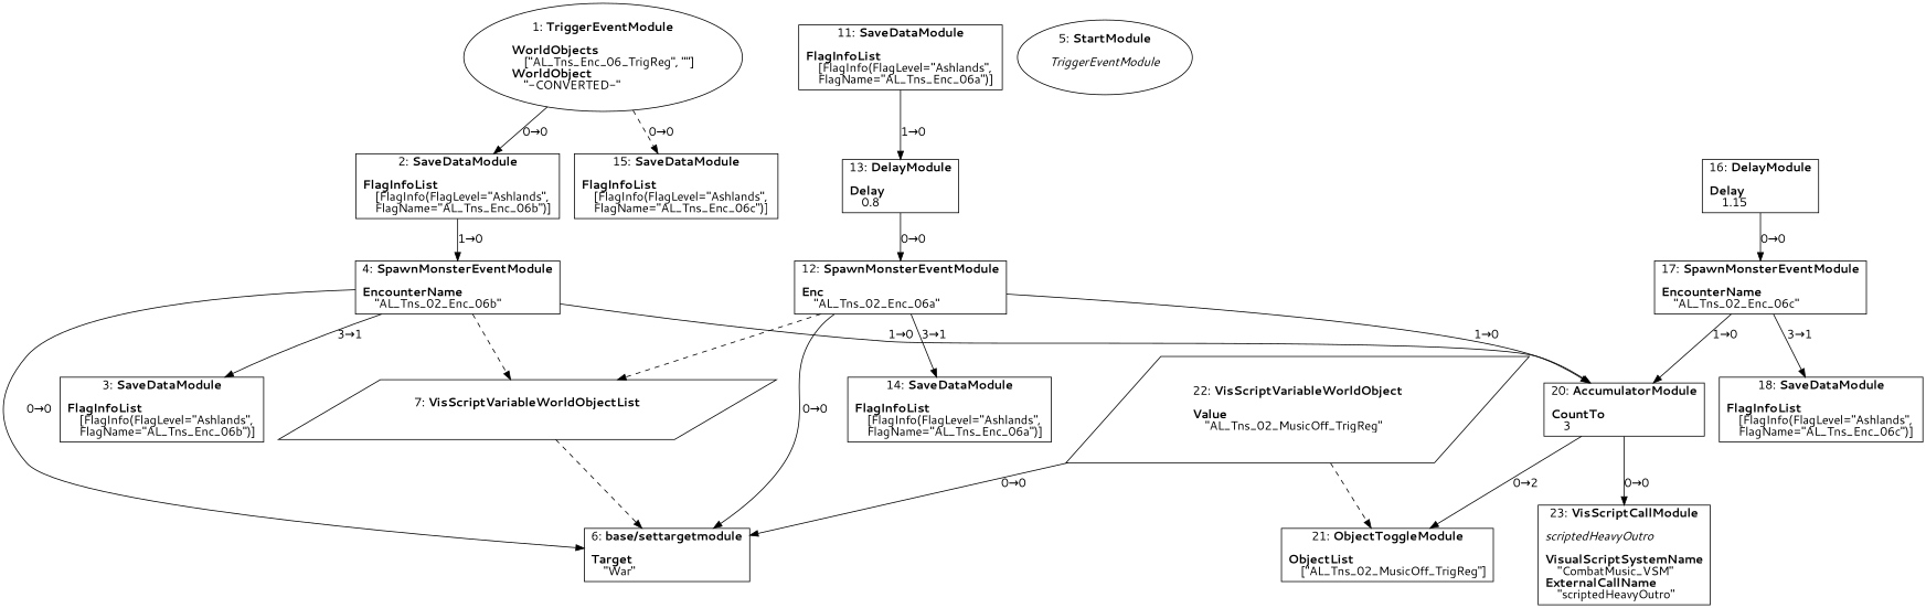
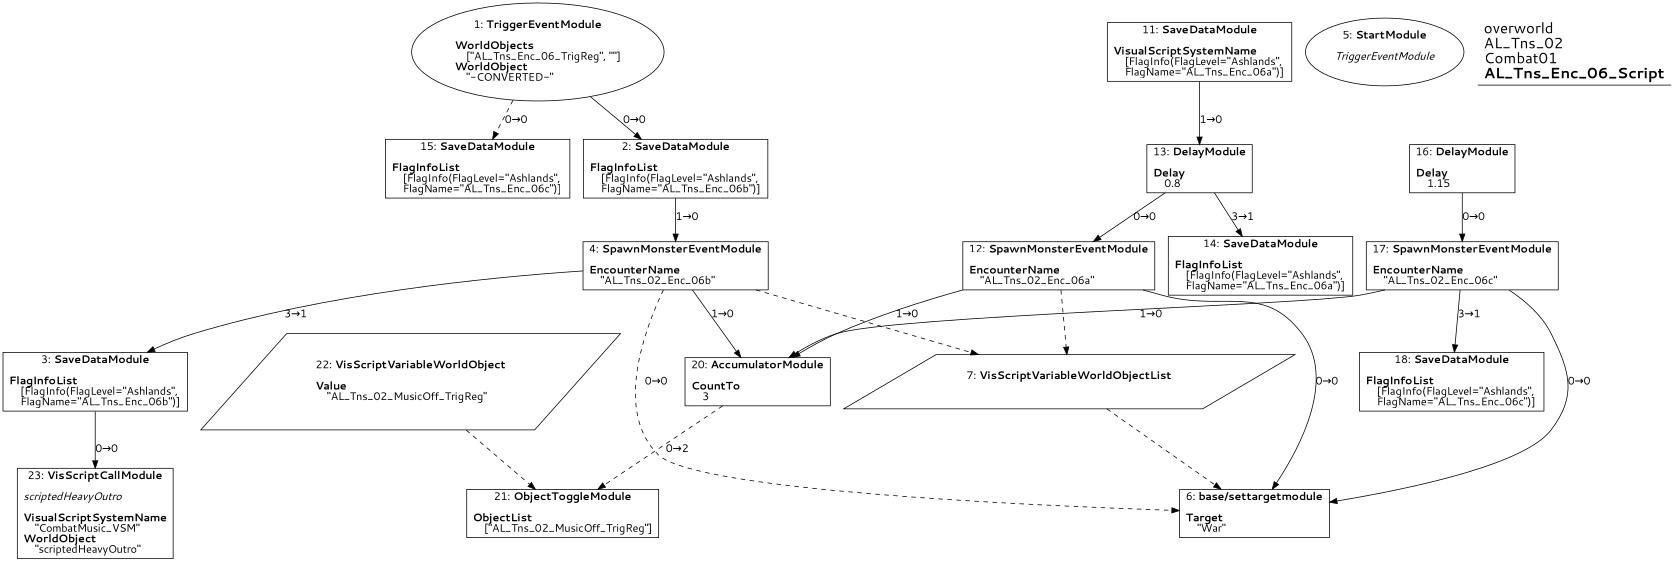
  digraph {
    fontname="Segoe UI"
    splines=spline
    node [fontname="Segoe UI" shape=box]
    edge [fontname="Segoe UI"]
    n1 [label=<1: <b>TriggerEventModule</b><br/><br/><b>WorldObjects</b><br align="left"/>    [&quot;AL_Tns_Enc_06_TrigReg&quot;, &quot;&quot;]<br align="left"/><b>WorldObject</b><br align="left"/>    &quot;-CONVERTED-&quot;<br align="left"/>> shape=oval]
    n2 [label=<2: <b>SaveDataModule</b><br/><br/><b>FlagInfoList</b><br align="left"/>    [FlagInfo(FlagLevel=&quot;Ashlands&quot;, <br align="left"/>    FlagName=&quot;AL_Tns_Enc_06b&quot;)]<br align="left"/>>]
    n3 [label=<15: <b>SaveDataModule</b><br/><br/><b>FlagInfoList</b><br align="left"/>    [FlagInfo(FlagLevel=&quot;Ashlands&quot;, <br align="left"/>    FlagName=&quot;AL_Tns_Enc_06c&quot;)]<br align="left"/>>]
    n4 [label=<4: <b>SpawnMonsterEventModule</b><br/><br/><b>EncounterName</b><br align="left"/>    &quot;AL_Tns_02_Enc_06b&quot;<br align="left"/>>]
-   n5 [label=<11: <b>SaveDataModule</b><br/><br/><b>FlagInfoList</b><br align="left"/>    [FlagInfo(FlagLevel=&quot;Ashlands&quot;, <br align="left"/>    FlagName=&quot;AL_Tns_Enc_06a&quot;)]<br align="left"/>>]
+   n5 [label=<11: <b>SaveDataModule</b><br/><br/><b>VisualScriptSystemName</b><br align="left"/>    [FlagInfo(FlagLevel=&quot;Ashlands&quot;, <br align="left"/>    FlagName=&quot;AL_Tns_Enc_06a&quot;)]<br align="left"/>>]
    n6 [label=<13: <b>DelayModule</b><br/><br/><b>Delay</b><br align="left"/>    0.8<br align="left"/>>]
    n7 [label=<3: <b>SaveDataModule</b><br/><br/><b>FlagInfoList</b><br align="left"/>    [FlagInfo(FlagLevel=&quot;Ashlands&quot;, <br align="left"/>    FlagName=&quot;AL_Tns_Enc_06b&quot;)]<br align="left"/>>]
    n8 [label=<6: <b>base/settargetmodule</b><br/><br/><b>Target</b><br align="left"/>    &quot;War&quot;<br align="left"/>>]
    n9 [label=<20: <b>AccumulatorModule</b><br/><br/><b>CountTo</b><br align="left"/>    3<br align="left"/>>]
    n10 [label=<7: <b>VisScriptVariableWorldObjectList</b><br/><br/>> shape=parallelogram]
-   n11 [label=<12: <b>SpawnMonsterEventModule</b><br/><br/><b>Enc</b><br align="left"/>    &quot;AL_Tns_02_Enc_06a&quot;<br align="left"/>>]
+   n11 [label=<12: <b>SpawnMonsterEventModule</b><br/><br/><b>EncounterName</b><br align="left"/>    &quot;AL_Tns_02_Enc_06a&quot;<br align="left"/>>]
    n12 [label=<16: <b>DelayModule</b><br/><br/><b>Delay</b><br align="left"/>    1.15<br align="left"/>>]
    n13 [label=<17: <b>SpawnMonsterEventModule</b><br/><br/><b>EncounterName</b><br align="left"/>    &quot;AL_Tns_02_Enc_06c&quot;<br align="left"/>>]
-   n14 [label=<23: <b>VisScriptCallModule</b><br/><br/><i>scriptedHeavyOutro<br align="left"/></i><br align="left"/><b>VisualScriptSystemName</b><br align="left"/>    &quot;CombatMusic_VSM&quot;<br align="left"/><b>ExternalCallName</b><br align="left"/>    &quot;scriptedHeavyOutro&quot;<br align="left"/>>]
+   n14 [label=<23: <b>VisScriptCallModule</b><br/><br/><i>scriptedHeavyOutro<br align="left"/></i><br align="left"/><b>VisualScriptSystemName</b><br align="left"/>    &quot;CombatMusic_VSM&quot;<br align="left"/><b>WorldObject</b><br align="left"/>    &quot;scriptedHeavyOutro&quot;<br align="left"/>>]
    n15 [label=<21: <b>ObjectToggleModule</b><br/><br/><b>ObjectList</b><br align="left"/>    [&quot;AL_Tns_02_MusicOff_TrigReg&quot;]<br align="left"/>>]
    n16 [label=<5: <b>StartModule</b><br/><br/><i>TriggerEventModule<br align="left"/></i><br align="left"/>> shape=oval]
    n17 [label=<14: <b>SaveDataModule</b><br/><br/><b>FlagInfoList</b><br align="left"/>    [FlagInfo(FlagLevel=&quot;Ashlands&quot;, <br align="left"/>    FlagName=&quot;AL_Tns_Enc_06a&quot;)]<br align="left"/>>]
    n18 [label=<18: <b>SaveDataModule</b><br/><br/><b>FlagInfoList</b><br align="left"/>    [FlagInfo(FlagLevel=&quot;Ashlands&quot;, <br align="left"/>    FlagName=&quot;AL_Tns_Enc_06c&quot;)]<br align="left"/>>]
    n19 [label=<22: <b>VisScriptVariableWorldObject</b><br/><br/><b>Value</b><br align="left"/>    &quot;AL_Tns_02_MusicOff_TrigReg&quot;<br align="left"/>> shape=parallelogram]
+   n20 [label=<<font point-size="20">overworld<br align="left"/>AL_Tns_02<br align="left"/>Combat01<br align="left"/><b>AL_Tns_Enc_06_Script</b><br align="left"/></font>> shape=underline]
    n1 -> n2 [label="0→0"]
    n1 -> n3 [label="0→0" style=dashed]
    n2 -> n4 [label="1→0"]
    n4 -> n7 [label="3→1"]
-   n4 -> n8 [label="0→0"]
+   n4 -> n8 [label="0→0" style=dashed]
    n4 -> n9 [label="1→0"]
    n4 -> n10 [style=dashed]
    n5 -> n6 [label="1→0"]
    n6 -> n11 [label="0→0"]
-   n9 -> n14 [label="0→0"]
-   n9 -> n15 [label="0→2"]
+   n7 -> n14 [label="0→0"]
+   n9 -> n15 [label="0→2" style=dashed]
    n10 -> n8 [style=dashed]
    n11 -> n8 [label="0→0"]
    n11 -> n9 [label="1→0"]
    n11 -> n10 [style=dashed]
-   n11 -> n17 [label="3→1"]
+   n6 -> n17 [label="3→1"]
    n12 -> n13 [label="0→0"]
-   n19 -> n8 [label="0→0"]
+   n13 -> n8 [label="0→0"]
    n13 -> n9 [label="1→0"]
    n13 -> n18 [label="3→1"]
    n19 -> n15 [style=dashed]
  }
